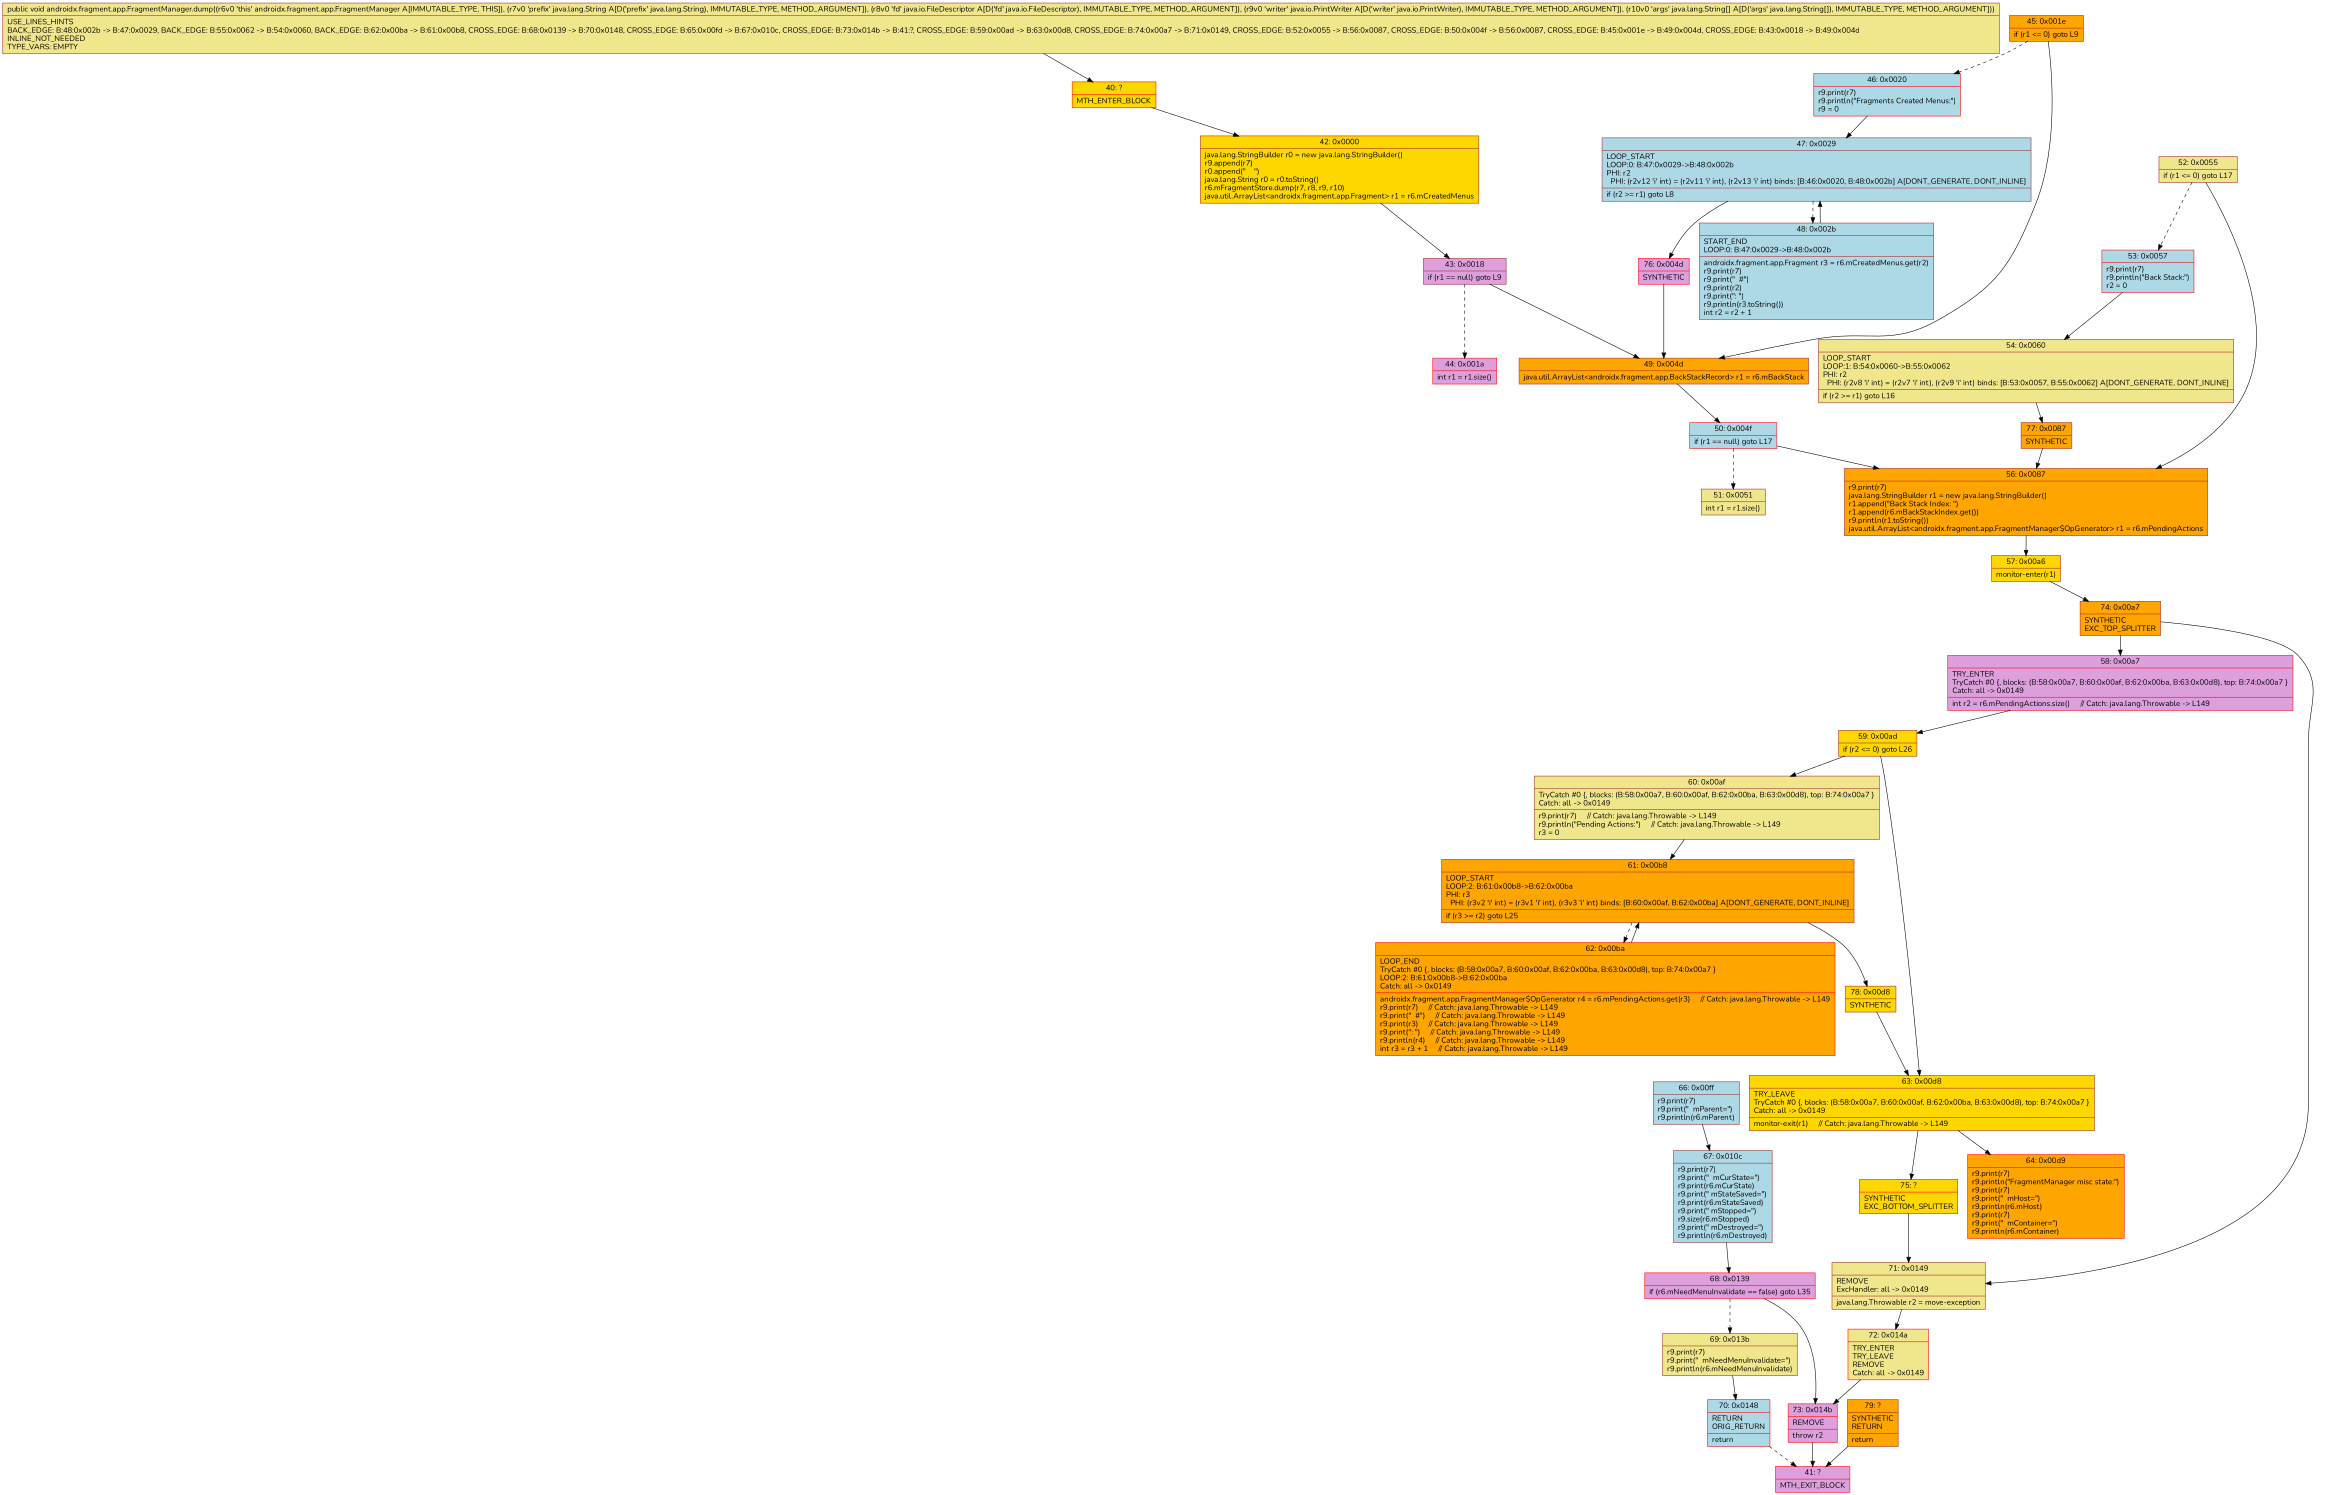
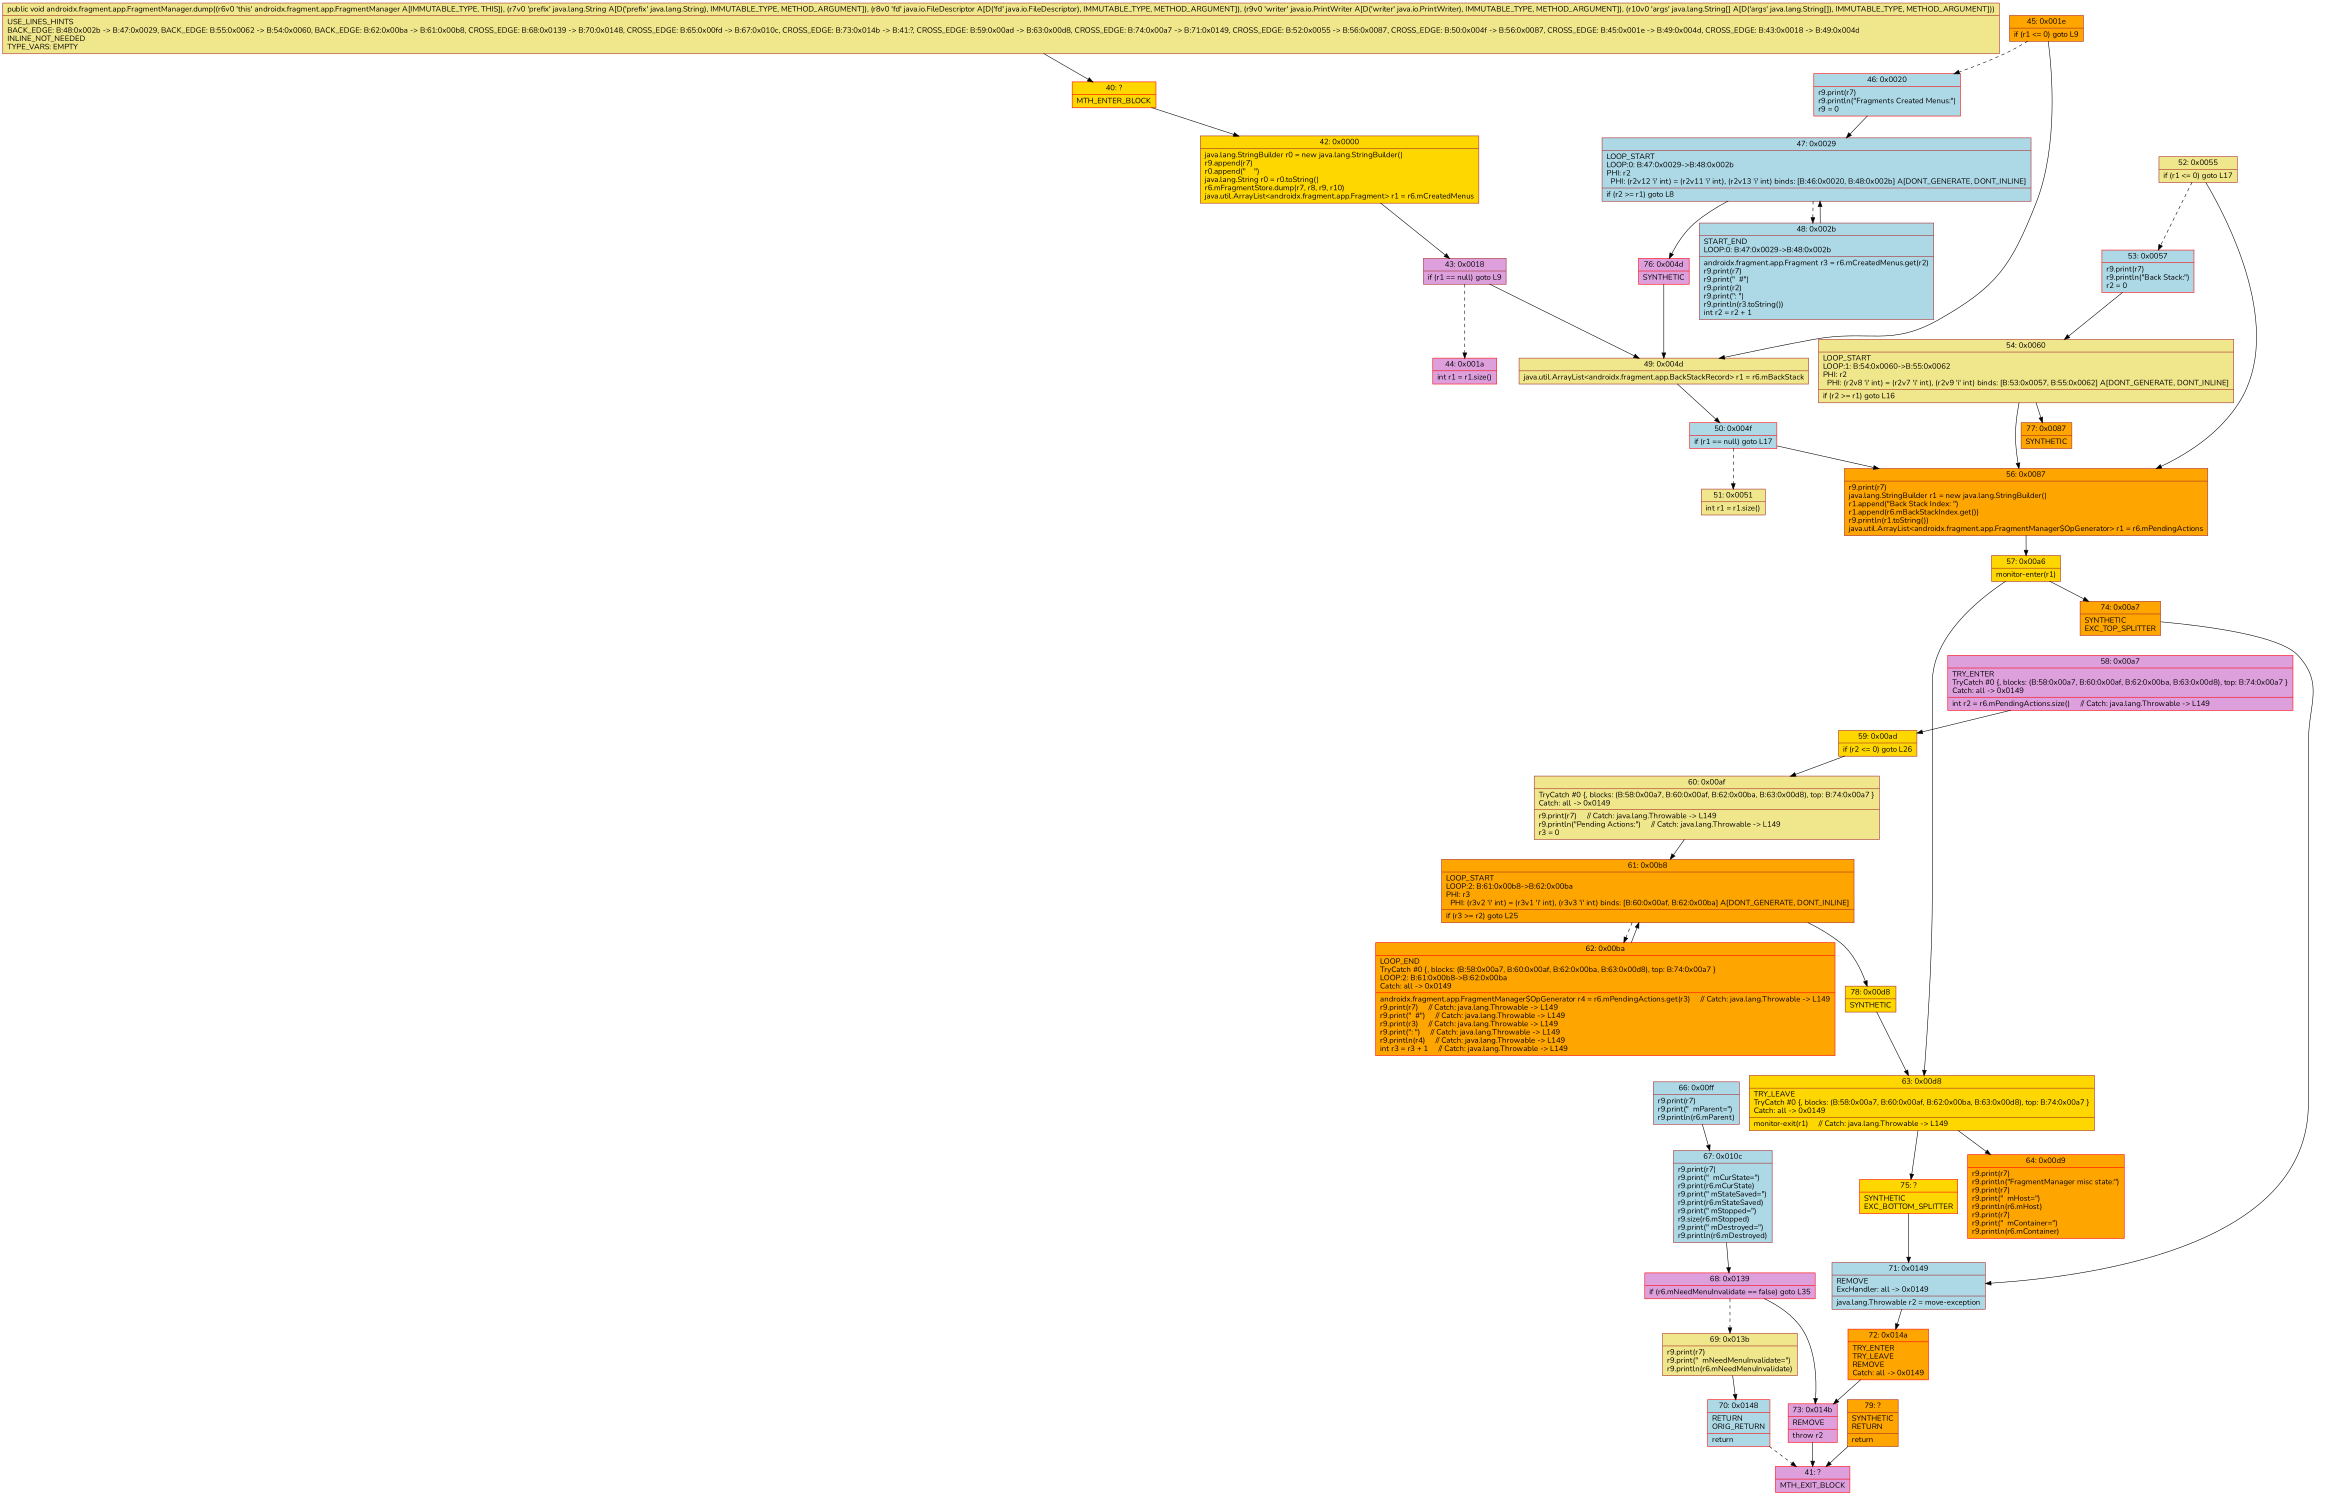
  digraph {
    fontname=Nunito
    node [color=brown fillcolor=orange fontname=Nunito shape=record style=filled]
    edge [fontname=Nunito]
    n1 [color=red fillcolor=gold label="{40\:\ ?|MTH_ENTER_BLOCK\l}"]
    n2 [fillcolor=gold label="{42\:\ 0x0000|java.lang.StringBuilder r0 = new java.lang.StringBuilder()\lr9.append(r7)\lr0.append(\"    \")\ljava.lang.String r0 = r0.toString()\lr6.mFragmentStore.dump(r7, r8, r9, r10)\ljava.util.ArrayList\<androidx.fragment.app.Fragment\> r1 = r6.mCreatedMenus\l}"]
    n3 [fillcolor=plum label="{43\:\ 0x0018|if (r1 == null) goto L9\l}"]
    n4 [color=red fillcolor=plum label="{44\:\ 0x001a|int r1 = r1.size()\l}"]
-   n5 [label="{49\:\ 0x004d|java.util.ArrayList\<androidx.fragment.app.BackStackRecord\> r1 = r6.mBackStack\l}"]
+   n5 [fillcolor=khaki label="{49\:\ 0x004d|java.util.ArrayList\<androidx.fragment.app.BackStackRecord\> r1 = r6.mBackStack\l}"]
    n6 [color=red fillcolor=lightblue label="{50\:\ 0x004f|if (r1 == null) goto L17\l}"]
    n7 [label="{45\:\ 0x001e|if (r1 \<= 0) goto L9\l}"]
    n8 [color=red fillcolor=lightblue label="{46\:\ 0x0020|r9.print(r7)\lr9.println(\"Fragments Created Menus:\")\lr9 = 0\l}"]
    n9 [fillcolor=lightblue label="{47\:\ 0x0029|LOOP_START\lLOOP:0: B:47:0x0029\-\>B:48:0x002b\lPHI: r2 \l  PHI: (r2v12 'i' int) = (r2v11 'i' int), (r2v13 'i' int) binds: [B:46:0x0020, B:48:0x002b] A[DONT_GENERATE, DONT_INLINE]\l|if (r2 \>= r1) goto L8\l}"]
    n10 [fillcolor=lightblue label="{48\:\ 0x002b|START_END\lLOOP:0: B:47:0x0029\-\>B:48:0x002b\l|androidx.fragment.app.Fragment r3 = r6.mCreatedMenus.get(r2)\lr9.print(r7)\lr9.print(\"  #\")\lr9.print(r2)\lr9.print(\": \")\lr9.println(r3.toString())\lint r2 = r2 + 1\l}"]
    n11 [color=red fillcolor=plum label="{76\:\ 0x004d|SYNTHETIC\l}"]
    n12 [fillcolor=khaki label="{51\:\ 0x0051|int r1 = r1.size()\l}"]
    n13 [label="{56\:\ 0x0087|r9.print(r7)\ljava.lang.StringBuilder r1 = new java.lang.StringBuilder()\lr1.append(\"Back Stack Index: \")\lr1.append(r6.mBackStackIndex.get())\lr9.println(r1.toString())\ljava.util.ArrayList\<androidx.fragment.app.FragmentManager$OpGenerator\> r1 = r6.mPendingActions\l}"]
    n14 [fillcolor=gold label="{57\:\ 0x00a6|monitor\-enter(r1)\l}"]
    n15 [fillcolor=khaki label="{52\:\ 0x0055|if (r1 \<= 0) goto L17\l}"]
    n16 [color=red fillcolor=lightblue label="{53\:\ 0x0057|r9.print(r7)\lr9.println(\"Back Stack:\")\lr2 = 0\l}"]
    n17 [fillcolor=khaki label="{54\:\ 0x0060|LOOP_START\lLOOP:1: B:54:0x0060\-\>B:55:0x0062\lPHI: r2 \l  PHI: (r2v8 'i' int) = (r2v7 'i' int), (r2v9 'i' int) binds: [B:53:0x0057, B:55:0x0062] A[DONT_GENERATE, DONT_INLINE]\l|if (r2 \>= r1) goto L16\l}"]
    n18 [label="{77\:\ 0x0087|SYNTHETIC\l}"]
    n19 [label="{74\:\ 0x00a7|SYNTHETIC\lEXC_TOP_SPLITTER\l}"]
    n20 [color=red fillcolor=plum label="{58\:\ 0x00a7|TRY_ENTER\lTryCatch #0 \{, blocks: (B:58:0x00a7, B:60:0x00af, B:62:0x00ba, B:63:0x00d8), top: B:74:0x00a7 \}\lCatch: all \-\> 0x0149\l|int r2 = r6.mPendingActions.size()     \/\/ Catch: java.lang.Throwable \-\> L149\l}"]
-   n21 [fillcolor=khaki label="{71\:\ 0x0149|REMOVE\lExcHandler: all \-\> 0x0149\l|java.lang.Throwable r2 = move\-exception\l}"]
+   n21 [fillcolor=lightblue label="{71\:\ 0x0149|REMOVE\lExcHandler: all \-\> 0x0149\l|java.lang.Throwable r2 = move\-exception\l}"]
    n22 [fillcolor=gold label="{59\:\ 0x00ad|if (r2 \<= 0) goto L26\l}"]
-   n23 [color=red fillcolor=khaki label="{72\:\ 0x014a|TRY_ENTER\lTRY_LEAVE\lREMOVE\lCatch: all \-\> 0x0149\l}"]
+   n23 [color=red label="{72\:\ 0x014a|TRY_ENTER\lTRY_LEAVE\lREMOVE\lCatch: all \-\> 0x0149\l}"]
    n24 [fillcolor=khaki label="{60\:\ 0x00af|TryCatch #0 \{, blocks: (B:58:0x00a7, B:60:0x00af, B:62:0x00ba, B:63:0x00d8), top: B:74:0x00a7 \}\lCatch: all \-\> 0x0149\l|r9.print(r7)     \/\/ Catch: java.lang.Throwable \-\> L149\lr9.println(\"Pending Actions:\")     \/\/ Catch: java.lang.Throwable \-\> L149\lr3 = 0\l}"]
    n25 [fillcolor=gold label="{63\:\ 0x00d8|TRY_LEAVE\lTryCatch #0 \{, blocks: (B:58:0x00a7, B:60:0x00af, B:62:0x00ba, B:63:0x00d8), top: B:74:0x00a7 \}\lCatch: all \-\> 0x0149\l|monitor\-exit(r1)     \/\/ Catch: java.lang.Throwable \-\> L149\l}"]
    n26 [label="{61\:\ 0x00b8|LOOP_START\lLOOP:2: B:61:0x00b8\-\>B:62:0x00ba\lPHI: r3 \l  PHI: (r3v2 'i' int) = (r3v1 'i' int), (r3v3 'i' int) binds: [B:60:0x00af, B:62:0x00ba] A[DONT_GENERATE, DONT_INLINE]\l|if (r3 \>= r2) goto L25\l}"]
    n27 [color=red label="{64\:\ 0x00d9|r9.print(r7)\lr9.println(\"FragmentManager misc state:\")\lr9.print(r7)\lr9.print(\"  mHost=\")\lr9.println(r6.mHost)\lr9.print(r7)\lr9.print(\"  mContainer=\")\lr9.println(r6.mContainer)\l}"]
    n28 [color=red fillcolor=gold label="{75\:\ ?|SYNTHETIC\lEXC_BOTTOM_SPLITTER\l}"]
    n29 [color=red label="{62\:\ 0x00ba|LOOP_END\lTryCatch #0 \{, blocks: (B:58:0x00a7, B:60:0x00af, B:62:0x00ba, B:63:0x00d8), top: B:74:0x00a7 \}\lLOOP:2: B:61:0x00b8\-\>B:62:0x00ba\lCatch: all \-\> 0x0149\l|androidx.fragment.app.FragmentManager$OpGenerator r4 = r6.mPendingActions.get(r3)     \/\/ Catch: java.lang.Throwable \-\> L149\lr9.print(r7)     \/\/ Catch: java.lang.Throwable \-\> L149\lr9.print(\"  #\")     \/\/ Catch: java.lang.Throwable \-\> L149\lr9.print(r3)     \/\/ Catch: java.lang.Throwable \-\> L149\lr9.print(\": \")     \/\/ Catch: java.lang.Throwable \-\> L149\lr9.println(r4)     \/\/ Catch: java.lang.Throwable \-\> L149\lint r3 = r3 + 1     \/\/ Catch: java.lang.Throwable \-\> L149\l}"]
    n30 [fillcolor=gold label="{78\:\ 0x00d8|SYNTHETIC\l}"]
    n31 [fillcolor=lightblue label="{66\:\ 0x00ff|r9.print(r7)\lr9.print(\"  mParent=\")\lr9.println(r6.mParent)\l}"]
    n32 [fillcolor=lightblue label="{67\:\ 0x010c|r9.print(r7)\lr9.print(\"  mCurState=\")\lr9.print(r6.mCurState)\lr9.print(\" mStateSaved=\")\lr9.print(r6.mStateSaved)\lr9.print(\" mStopped=\")\lr9.size(r6.mStopped)\lr9.print(\" mDestroyed=\")\lr9.println(r6.mDestroyed)\l}"]
    n33 [color=red fillcolor=plum label="{68\:\ 0x0139|if (r6.mNeedMenuInvalidate == false) goto L35\l}"]
    n34 [fillcolor=khaki label="{69\:\ 0x013b|r9.print(r7)\lr9.print(\"  mNeedMenuInvalidate=\")\lr9.println(r6.mNeedMenuInvalidate)\l}"]
    n35 [color=red fillcolor=plum label="{73\:\ 0x014b|REMOVE\l|throw r2\l}"]
    n36 [color=red fillcolor=lightblue label="{70\:\ 0x0148|RETURN\lORIG_RETURN\l|return\l}"]
    n37 [label="{79\:\ ?|SYNTHETIC\lRETURN\l|return\l}"]
    n38 [color=red fillcolor=plum label="{41\:\ ?|MTH_EXIT_BLOCK\l}"]
    n39 [fillcolor=khaki label="{public void androidx.fragment.app.FragmentManager.dump((r6v0 'this' androidx.fragment.app.FragmentManager A[IMMUTABLE_TYPE, THIS]), (r7v0 'prefix' java.lang.String A[D('prefix' java.lang.String), IMMUTABLE_TYPE, METHOD_ARGUMENT]), (r8v0 'fd' java.io.FileDescriptor A[D('fd' java.io.FileDescriptor), IMMUTABLE_TYPE, METHOD_ARGUMENT]), (r9v0 'writer' java.io.PrintWriter A[D('writer' java.io.PrintWriter), IMMUTABLE_TYPE, METHOD_ARGUMENT]), (r10v0 'args' java.lang.String[] A[D('args' java.lang.String[]), IMMUTABLE_TYPE, METHOD_ARGUMENT]))  | USE_LINES_HINTS\lBACK_EDGE: B:48:0x002b \-\> B:47:0x0029, BACK_EDGE: B:55:0x0062 \-\> B:54:0x0060, BACK_EDGE: B:62:0x00ba \-\> B:61:0x00b8, CROSS_EDGE: B:68:0x0139 \-\> B:70:0x0148, CROSS_EDGE: B:65:0x00fd \-\> B:67:0x010c, CROSS_EDGE: B:73:0x014b \-\> B:41:?, CROSS_EDGE: B:59:0x00ad \-\> B:63:0x00d8, CROSS_EDGE: B:74:0x00a7 \-\> B:71:0x0149, CROSS_EDGE: B:52:0x0055 \-\> B:56:0x0087, CROSS_EDGE: B:50:0x004f \-\> B:56:0x0087, CROSS_EDGE: B:45:0x001e \-\> B:49:0x004d, CROSS_EDGE: B:43:0x0018 \-\> B:49:0x004d\lINLINE_NOT_NEEDED\lTYPE_VARS: EMPTY\l}"]
    n1 -> n2
    n2 -> n3
    n3 -> n4 [style=dashed]
    n3 -> n5
    n5 -> n6
    n6 -> n12 [style=dashed]
    n6 -> n13
    n7 -> n5
    n7 -> n8 [style=dashed]
    n8 -> n9
    n9 -> n10 [style=dashed]
    n9 -> n11
    n10 -> n9
    n11 -> n5
    n13 -> n14
    n14 -> n19
    n15 -> n13
    n15 -> n16 [style=dashed]
    n16 -> n17
    n17 -> n18
-   n18 -> n13
-   n19 -> n20
+   n17 -> n13
    n19 -> n21
    n20 -> n22
    n21 -> n23
    n22 -> n24 [style=solid]
-   n22 -> n25
+   n14 -> n25
    n23 -> n35
    n24 -> n26
    n25 -> n27
    n25 -> n28
    n26 -> n29 [style=dashed]
    n26 -> n30
    n28 -> n21
    n29 -> n26
    n30 -> n25
    n31 -> n32
    n32 -> n33
    n33 -> n34 [style=dashed]
    n33 -> n35
    n34 -> n36
    n35 -> n38
    n36 -> n38 [style=dashed]
    n37 -> n38
    n39 -> n1
  }
